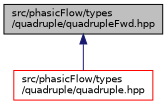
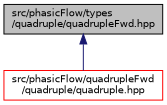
  digraph {
    node [fontname=Helvetica fontsize=10 shape=record style=filled]
    n1 [color=black fillcolor=grey75 fontcolor=black height=0.2 label="src/phasicFlow/types\l/quadruple/quadrupleFwd.hpp" width=0.4]
-   n2 [color=red fillcolor=white height=0.2 label="src/phasicFlow/types\l/quadruple/quadruple.hpp" width=0.4]
+   n2 [color=red fillcolor=white height=0.2 label="src/phasicFlow/quadrupleFwd\l/quadruple/quadruple.hpp" width=0.4]
    n1 -> n2 [color=midnightblue dir=back fontname=Helvetica fontsize=10 labelfontname=Helvetica labelfontsize=10 style=solid]
  }
